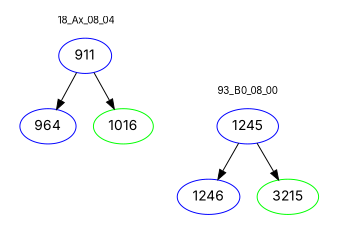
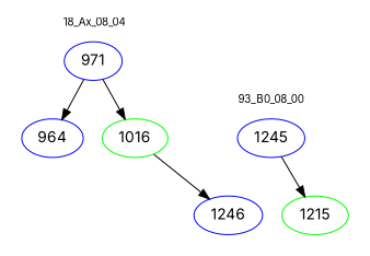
  digraph {
    fontname=Inter
    node [color=blue fontname=Inter]
    edge [color=black fontname=Inter]
-   n1 [label=911]
+   n1 [label=971]
    n2 [label=964]
    n3 [color=green label=1016]
    n4 [label=1245]
-   n5 [color=green label=3215]
+   n5 [color=green label=1215]
    n6 [label=1246]
    subgraph cluster_1 {
      color=white
      fontsize=10
      label="18_Ax_08_04"
      n1
      n2
      n3
    }
    subgraph cluster_2 {
      color=white
      fontsize=10
      label="93_B0_08_00"
      n4
      n5
      n6
    }
    n1 -> n2
    n1 -> n3
    n4 -> n5
-   n4 -> n6
+   n3 -> n6
  }
